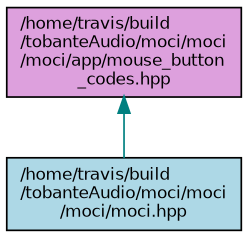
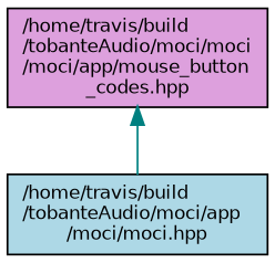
  digraph {
    fontname="DejaVu Sans"
    node [color=black fontname="DejaVu Sans" fontsize=10 shape=record style=filled]
    n1 [fillcolor=plum fontcolor=black height=0.2 label="/home/travis/build\l/tobanteAudio/moci/moci\l/moci/app/mouse_button\l_codes.hpp" width=0.4]
-   n2 [fillcolor=lightblue height=0.2 label="/home/travis/build\l/tobanteAudio/moci/moci\l/moci/moci.hpp" width=0.4]
+   n2 [fillcolor=lightblue height=0.2 label="/home/travis/build\l/tobanteAudio/moci/app\l/moci/moci.hpp" width=0.4]
    n1 -> n2 [color=teal dir=back fontname="DejaVu Sans" fontsize=10 labelfontname=Helvetica labelfontsize=10 style=solid]
  }
